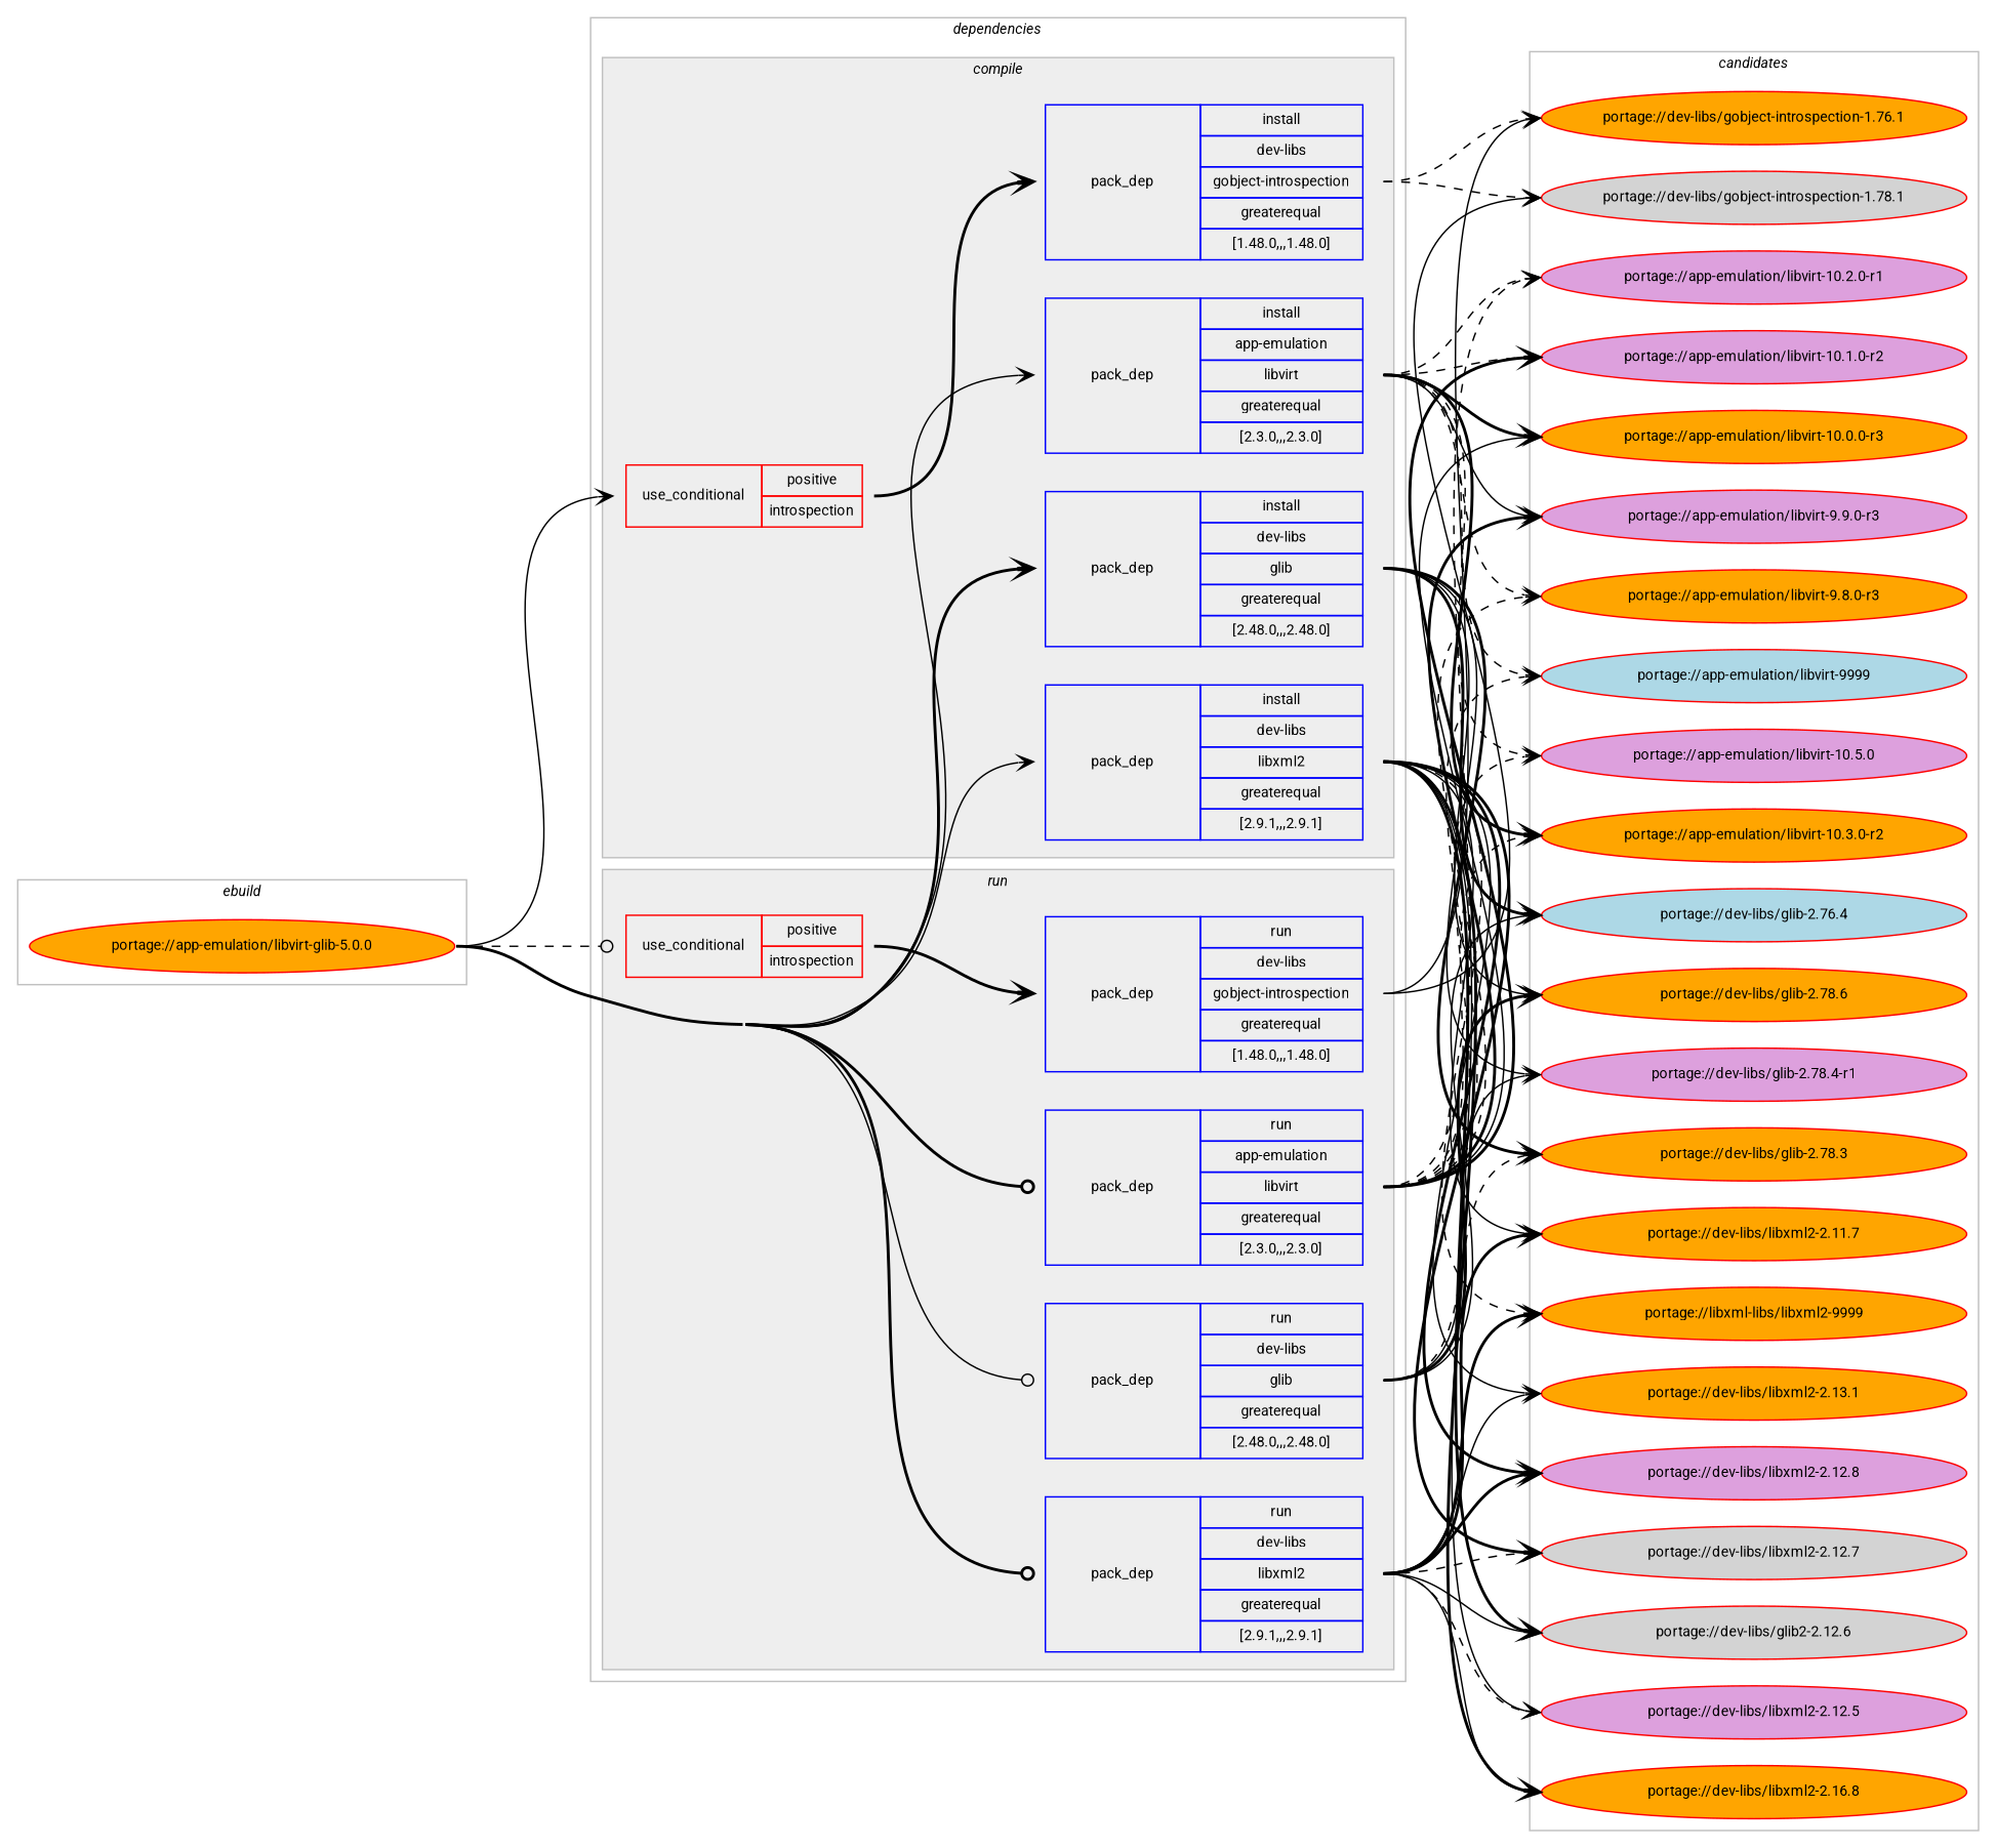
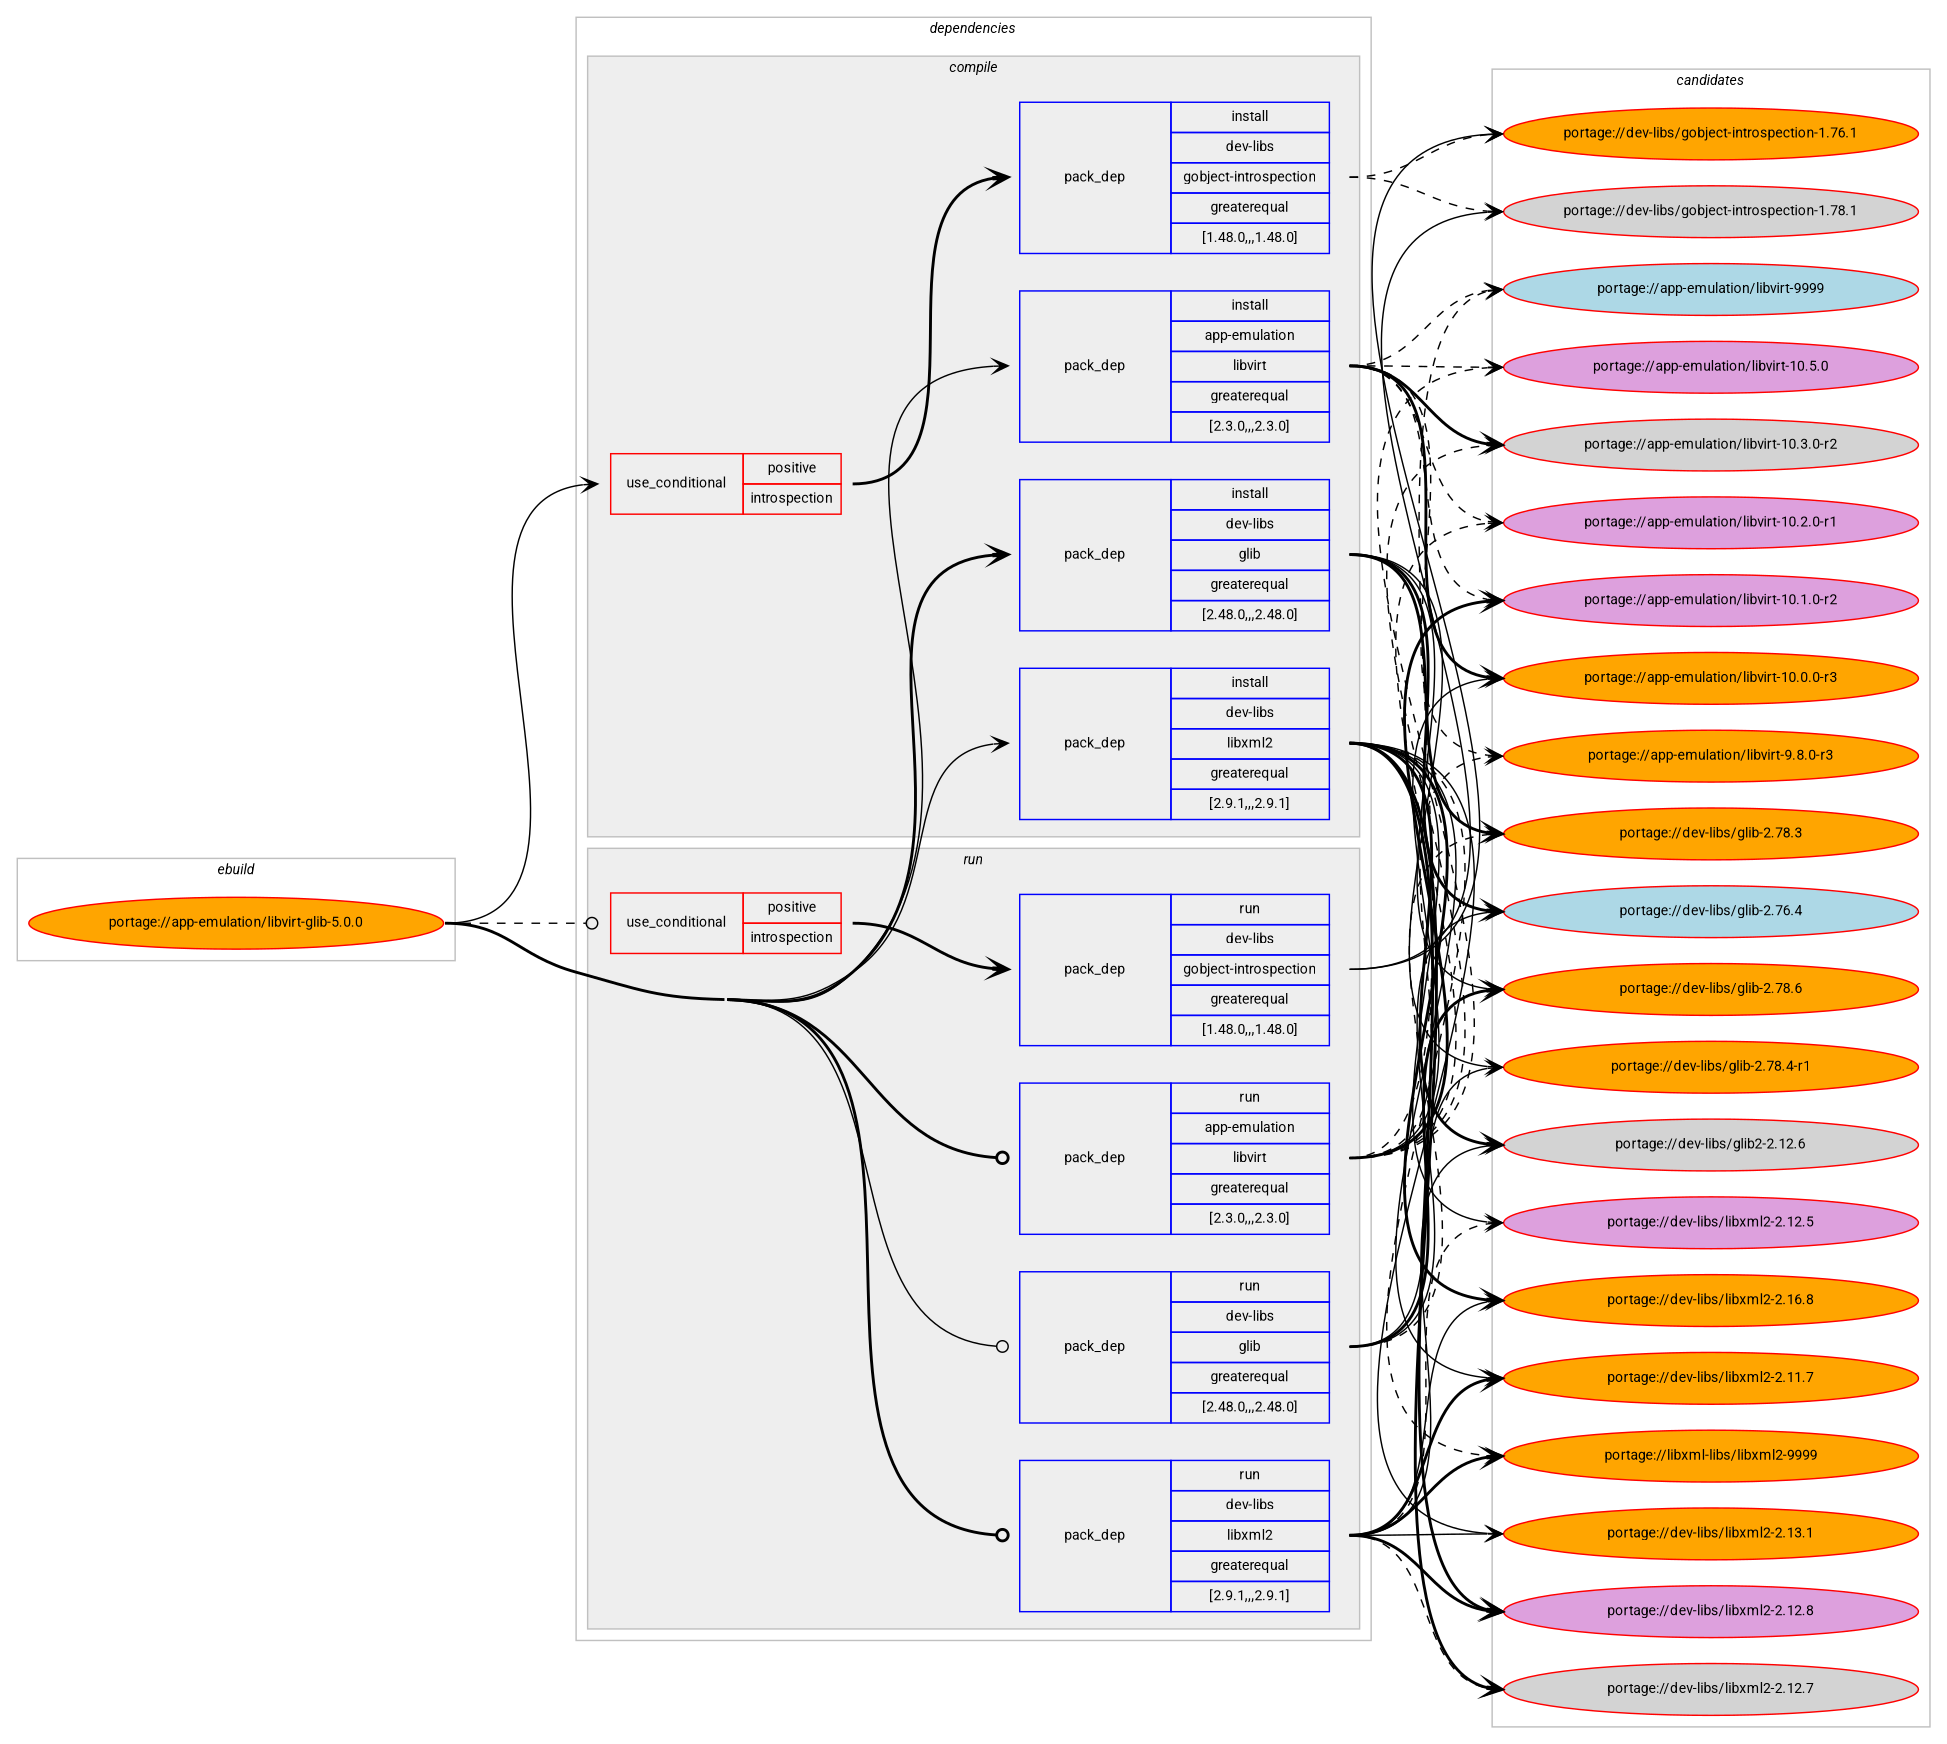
  digraph {
    compound=true
    concentrate=true
    fontname=Roboto
    fontsize=10
    newrank=true
    rankdir=LR
    ranksep=1.5
    node [color=red fontname=Roboto fontsize=10 style=filled]
    edge [arrowhead=vee fontname=Roboto headport=w style=bold tailport=e weight=100]
    n1 [fillcolor=orange label="portage://app-emulation/libvirt-glib-5.0.0" width=4]
    n2 [color=blue label=<<TABLE BORDER="0" CELLBORDER="1" CELLSPACING="0" CELLPADDING="4" WIDTH="220"><TR><TD ROWSPAN="6" CELLPADDING="30">pack_dep</TD></TR><TR><TD WIDTH="110">install</TD></TR><TR><TD>dev-libs</TD></TR><TR><TD>gobject-introspection</TD></TR><TR><TD>greaterequal</TD></TR><TR><TD>[1.48.0,,,1.48.0]</TD></TR></TABLE>> shape=none style=""]
    n3 [label=<<TABLE BORDER="0" CELLBORDER="1" CELLSPACING="0" CELLPADDING="4"><TR><TD ROWSPAN="3" CELLPADDING="10">use_conditional</TD></TR><TR><TD>positive</TD></TR><TR><TD>introspection</TD></TR></TABLE>> shape=none style=""]
    n4 [color=blue label=<<TABLE BORDER="0" CELLBORDER="1" CELLSPACING="0" CELLPADDING="4" WIDTH="220"><TR><TD ROWSPAN="6" CELLPADDING="30">pack_dep</TD></TR><TR><TD WIDTH="110">install</TD></TR><TR><TD>app-emulation</TD></TR><TR><TD>libvirt</TD></TR><TR><TD>greaterequal</TD></TR><TR><TD>[2.3.0,,,2.3.0]</TD></TR></TABLE>> shape=none style=""]
    n5 [color=blue label=<<TABLE BORDER="0" CELLBORDER="1" CELLSPACING="0" CELLPADDING="4" WIDTH="220"><TR><TD ROWSPAN="6" CELLPADDING="30">pack_dep</TD></TR><TR><TD WIDTH="110">install</TD></TR><TR><TD>dev-libs</TD></TR><TR><TD>glib</TD></TR><TR><TD>greaterequal</TD></TR><TR><TD>[2.48.0,,,2.48.0]</TD></TR></TABLE>> shape=none style=""]
    n6 [color=blue label=<<TABLE BORDER="0" CELLBORDER="1" CELLSPACING="0" CELLPADDING="4" WIDTH="220"><TR><TD ROWSPAN="6" CELLPADDING="30">pack_dep</TD></TR><TR><TD WIDTH="110">install</TD></TR><TR><TD>dev-libs</TD></TR><TR><TD>libxml2</TD></TR><TR><TD>greaterequal</TD></TR><TR><TD>[2.9.1,,,2.9.1]</TD></TR></TABLE>> shape=none style=""]
    n7 [color=blue label=<<TABLE BORDER="0" CELLBORDER="1" CELLSPACING="0" CELLPADDING="4" WIDTH="220"><TR><TD ROWSPAN="6" CELLPADDING="30">pack_dep</TD></TR><TR><TD WIDTH="110">run</TD></TR><TR><TD>dev-libs</TD></TR><TR><TD>glib</TD></TR><TR><TD>greaterequal</TD></TR><TR><TD>[2.48.0,,,2.48.0]</TD></TR></TABLE>> shape=none style=""]
    n8 [color=blue label=<<TABLE BORDER="0" CELLBORDER="1" CELLSPACING="0" CELLPADDING="4" WIDTH="220"><TR><TD ROWSPAN="6" CELLPADDING="30">pack_dep</TD></TR><TR><TD WIDTH="110">run</TD></TR><TR><TD>dev-libs</TD></TR><TR><TD>gobject-introspection</TD></TR><TR><TD>greaterequal</TD></TR><TR><TD>[1.48.0,,,1.48.0]</TD></TR></TABLE>> shape=none style=""]
    n9 [label=<<TABLE BORDER="0" CELLBORDER="1" CELLSPACING="0" CELLPADDING="4"><TR><TD ROWSPAN="3" CELLPADDING="10">use_conditional</TD></TR><TR><TD>positive</TD></TR><TR><TD>introspection</TD></TR></TABLE>> shape=none style=""]
    n10 [color=blue label=<<TABLE BORDER="0" CELLBORDER="1" CELLSPACING="0" CELLPADDING="4" WIDTH="220"><TR><TD ROWSPAN="6" CELLPADDING="30">pack_dep</TD></TR><TR><TD WIDTH="110">run</TD></TR><TR><TD>app-emulation</TD></TR><TR><TD>libvirt</TD></TR><TR><TD>greaterequal</TD></TR><TR><TD>[2.3.0,,,2.3.0]</TD></TR></TABLE>> shape=none style=""]
    n11 [color=blue label=<<TABLE BORDER="0" CELLBORDER="1" CELLSPACING="0" CELLPADDING="4" WIDTH="220"><TR><TD ROWSPAN="6" CELLPADDING="30">pack_dep</TD></TR><TR><TD WIDTH="110">run</TD></TR><TR><TD>dev-libs</TD></TR><TR><TD>libxml2</TD></TR><TR><TD>greaterequal</TD></TR><TR><TD>[2.9.1,,,2.9.1]</TD></TR></TABLE>> shape=none style=""]
    n12 [fillcolor=lightgrey label="portage://dev-libs/gobject-introspection-1.78.1" width=4]
    n13 [fillcolor=orange label="portage://dev-libs/gobject-introspection-1.76.1" width=4]
    n14 [fillcolor=lightblue label="portage://app-emulation/libvirt-9999" width=4]
    n15 [fillcolor=plum label="portage://app-emulation/libvirt-10.5.0" width=4]
-   n16 [fillcolor=orange label="portage://app-emulation/libvirt-10.3.0-r2" width=4]
+   n16 [fillcolor=lightgrey label="portage://app-emulation/libvirt-10.3.0-r2" width=4]
    n17 [fillcolor=plum label="portage://app-emulation/libvirt-10.2.0-r1" width=4]
    n18 [fillcolor=plum label="portage://app-emulation/libvirt-10.1.0-r2" width=4]
    n19 [fillcolor=orange label="portage://app-emulation/libvirt-10.0.0-r3" width=4]
-   n20 [fillcolor=plum label="portage://app-emulation/libvirt-9.9.0-r3" width=4]
    n21 [fillcolor=orange label="portage://app-emulation/libvirt-9.8.0-r3" width=4]
    n22 [fillcolor=orange label="portage://dev-libs/glib-2.78.6" width=4]
-   n23 [fillcolor=plum label="portage://dev-libs/glib-2.78.4-r1" width=4]
+   n23 [fillcolor=orange label="portage://dev-libs/glib-2.78.4-r1" width=4]
    n24 [fillcolor=orange label="portage://dev-libs/glib-2.78.3" width=4]
    n25 [fillcolor=lightblue label="portage://dev-libs/glib-2.76.4" width=4]
    n26 [fillcolor=orange label="portage://libxml-libs/libxml2-9999" width=4]
    n27 [fillcolor=orange label="portage://dev-libs/libxml2-2.13.1" width=4]
    n28 [fillcolor=plum label="portage://dev-libs/libxml2-2.12.8" width=4]
    n29 [fillcolor=lightgrey label="portage://dev-libs/libxml2-2.12.7" width=4]
    n30 [fillcolor=lightgrey label="portage://dev-libs/glib2-2.12.6" width=4]
    n31 [fillcolor=plum label="portage://dev-libs/libxml2-2.12.5" width=4]
    n32 [fillcolor=orange label="portage://dev-libs/libxml2-2.16.8" width=4]
    n33 [fillcolor=orange label="portage://dev-libs/libxml2-2.11.7" width=4]
    subgraph cluster_1 {
      color=gray
      label=<<i>ebuild</i>>
      rank=same
      n1
    }
    subgraph cluster_2 {
      color=gray
      label=<<i>dependencies</i>>
      subgraph cluster_3 {
        color=gray
        fillcolor="#eeeeee"
        label=<<i>compile</i>>
        style=filled
        subgraph sub_4 {
          color=gray
          fillcolor="#eeeeee"
          label=<<i>compile</i>>
          style=filled
          n4
        }
        subgraph sub_5 {
          color=gray
          fillcolor="#eeeeee"
          label=<<i>compile</i>>
          style=filled
          n3
          subgraph sub_6 {
            color=gray
            fillcolor="#eeeeee"
            label=<<i>compile</i>>
            style=filled
            n2
          }
        }
        subgraph sub_7 {
          color=gray
          fillcolor="#eeeeee"
          label=<<i>compile</i>>
          style=filled
          n5
        }
        subgraph sub_8 {
          color=gray
          fillcolor="#eeeeee"
          label=<<i>compile</i>>
          style=filled
          n6
        }
      }
      subgraph cluster_9 {
        color=gray
        fillcolor="#eeeeee"
        label=<<i>compile and run</i>>
        style=filled
      }
      subgraph cluster_10 {
        color=gray
        fillcolor="#eeeeee"
        label=<<i>run</i>>
        style=filled
        subgraph sub_11 {
          color=gray
          fillcolor="#eeeeee"
          label=<<i>run</i>>
          style=filled
          n7
        }
        subgraph sub_12 {
          color=gray
          fillcolor="#eeeeee"
          label=<<i>run</i>>
          style=filled
          n9
          subgraph sub_13 {
            color=gray
            fillcolor="#eeeeee"
            label=<<i>run</i>>
            style=filled
            n8
          }
        }
        subgraph sub_14 {
          color=gray
          fillcolor="#eeeeee"
          label=<<i>run</i>>
          style=filled
          n10
        }
        subgraph sub_15 {
          color=gray
          fillcolor="#eeeeee"
          label=<<i>run</i>>
          style=filled
          n11
        }
      }
    }
    subgraph cluster_16 {
      color=gray
      label=<<i>candidates</i>>
      rank=same
      subgraph sub_17 {
        color=black
        label=<<i>candidates</i>>
        nodesep=1
        rank=same
        n12
        n13
      }
      subgraph sub_18 {
        color=black
        label=<<i>candidates</i>>
        nodesep=1
        rank=same
        n14
        n15
        n16
        n17
        n18
        n19
-       n20
        n21
      }
      subgraph sub_19 {
        color=black
        label=<<i>candidates</i>>
        nodesep=1
        rank=same
        n22
        n23
        n24
        n25
      }
      subgraph sub_20 {
        color=black
        label=<<i>candidates</i>>
        nodesep=1
        rank=same
        n26
        n27
        n28
        n29
        n30
        n31
        n32
        n33
      }
      subgraph sub_21 {
        color=black
        label=<<i>candidates</i>>
        nodesep=1
        rank=same
        n12
        n13
      }
      subgraph sub_22 {
        color=black
        label=<<i>candidates</i>>
        nodesep=1
        rank=same
        n14
        n15
        n16
        n17
        n18
        n19
-       n20
        n21
      }
      subgraph sub_23 {
        color=black
        label=<<i>candidates</i>>
        nodesep=1
        rank=same
        n22
        n23
        n24
        n25
      }
      subgraph sub_24 {
        color=black
        label=<<i>candidates</i>>
        nodesep=1
        rank=same
        n26
        n27
        n28
        n29
        n30
        n31
        n32
        n33
      }
    }
    n1 -> n3 [style=solid weight=20]
    n1 -> n4 [style=solid weight=20]
    n1 -> n5 [weight=20]
    n1 -> n6 [style=solid weight=20]
    n1 -> n7 [arrowhead=odot style=solid weight=20]
    n1 -> n9 [arrowhead=odot style=dashed weight=20]
    n1 -> n10 [arrowhead=odot weight=20]
    n1 -> n11 [arrowhead=odot weight=20]
    n2 -> n12 [style=dashed]
    n2 -> n13 [style=dashed]
    n3 -> n2 [weight=20]
    n4 -> n14 [style=dashed]
    n4 -> n15 [style=dashed]
    n4 -> n16
    n4 -> n17 [style=dashed]
    n4 -> n18 [style=dashed]
    n4 -> n19
-   n4 -> n20 [style=solid]
    n4 -> n21 [style=dashed]
    n5 -> n22 [style=solid]
    n5 -> n23 [style=solid]
    n5 -> n24
    n5 -> n25
    n6 -> n26 [style=dashed]
    n6 -> n27 [style=solid]
    n6 -> n28
    n6 -> n29
    n6 -> n30
    n6 -> n31 [style=solid]
    n6 -> n32
    n6 -> n33 [style=solid]
    n7 -> n22
    n7 -> n23 [style=solid]
    n7 -> n24 [style=dashed]
    n7 -> n25 [style=solid]
    n8 -> n12 [style=solid]
    n8 -> n13 [style=solid]
    n9 -> n8 [weight=20]
    n10 -> n14 [style=dashed]
    n10 -> n15 [style=dashed]
    n10 -> n16 [style=dashed]
    n10 -> n17 [style=dashed]
    n10 -> n18
    n10 -> n19 [style=solid]
-   n10 -> n20
    n10 -> n21 [style=dashed]
    n11 -> n26
    n11 -> n27 [style=solid]
    n11 -> n28
    n11 -> n29 [style=dashed]
    n11 -> n30 [style=solid]
    n11 -> n31 [style=dashed]
    n11 -> n32 [style=solid]
    n11 -> n33
  }
